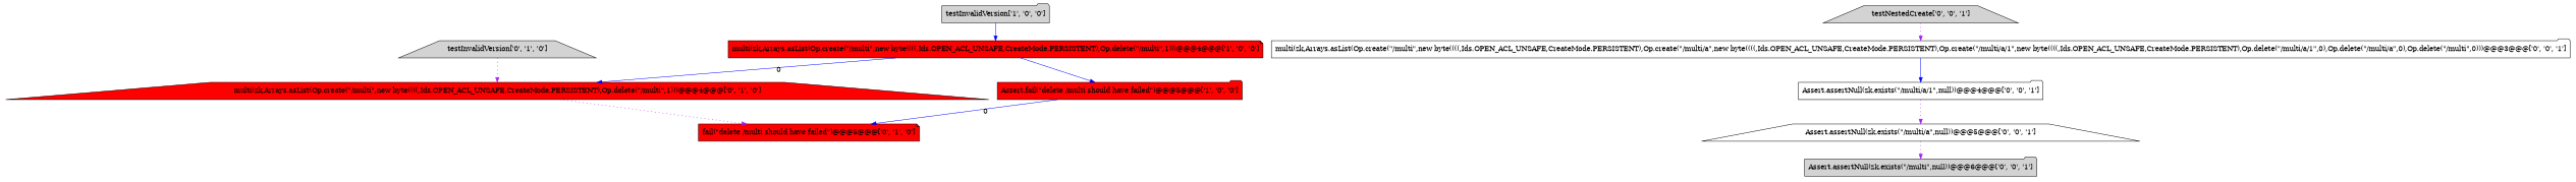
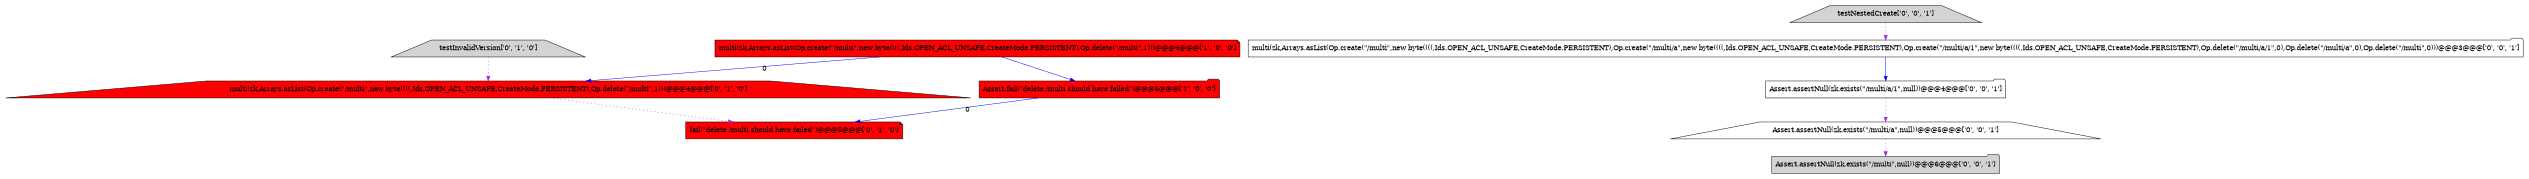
  digraph {
    node [fillcolor=red shape=folder style=filled]
    edge [style=solid color=blue]
    n1 [label="multi(zk,Arrays.asList(Op.create(\"/multi\",new byte((((,Ids.OPEN_ACL_UNSAFE,CreateMode.PERSISTENT),Op.delete(\"/multi\",1)))@@@4@@@['1', '0', '0']" shape=note]
    n2 [label="multi(zk,Arrays.asList(Op.create(\"/multi\",new byte((((,Ids.OPEN_ACL_UNSAFE,CreateMode.PERSISTENT),Op.delete(\"/multi\",1)))@@@4@@@['0', '1', '0']" shape=trapezium]
    n3 [label="Assert.fail(\"delete /multi should have failed\")@@@5@@@['1', '0', '0']"]
    n4 [label="fail(\"delete /multi should have failed\")@@@5@@@['0', '1', '0']" shape=note]
    n5 [fillcolor=white label="Assert.assertNull(zk.exists(\"/multi/a/1\",null))@@@4@@@['0', '0', '1']"]
    n6 [fillcolor=white label="Assert.assertNull(zk.exists(\"/multi/a\",null))@@@5@@@['0', '0', '1']" shape=trapezium]
    n7 [fillcolor=lightgray label="testNestedCreate['0', '0', '1']" shape=trapezium]
    n8 [fillcolor=white label="multi(zk,Arrays.asList(Op.create(\"/multi\",new byte((((,Ids.OPEN_ACL_UNSAFE,CreateMode.PERSISTENT),Op.create(\"/multi/a\",new byte((((,Ids.OPEN_ACL_UNSAFE,CreateMode.PERSISTENT),Op.create(\"/multi/a/1\",new byte((((,Ids.OPEN_ACL_UNSAFE,CreateMode.PERSISTENT),Op.delete(\"/multi/a/1\",0),Op.delete(\"/multi/a\",0),Op.delete(\"/multi\",0)))@@@3@@@['0', '0', '1']"]
-   n9 [fillcolor=lightgray label="testInvalidVersion['1', '0', '0']"]
    n10 [fillcolor=lightgray label="Assert.assertNull(zk.exists(\"/multi\",null))@@@6@@@['0', '0', '1']"]
    n11 [fillcolor=lightgray label="testInvalidVersion['0', '1', '0']" shape=trapezium]
    n1 -> n2 [label=0]
    n1 -> n3
    n2 -> n4 [style=dotted color=purple]
    n3 -> n4 [label=0]
    n5 -> n6 [style=dotted color=purple]
    n6 -> n10 [style=dotted color=purple]
    n7 -> n8 [style=dotted color=purple]
    n8 -> n5
-   n9 -> n1
    n11 -> n2 [style=dotted color=purple]
  }
